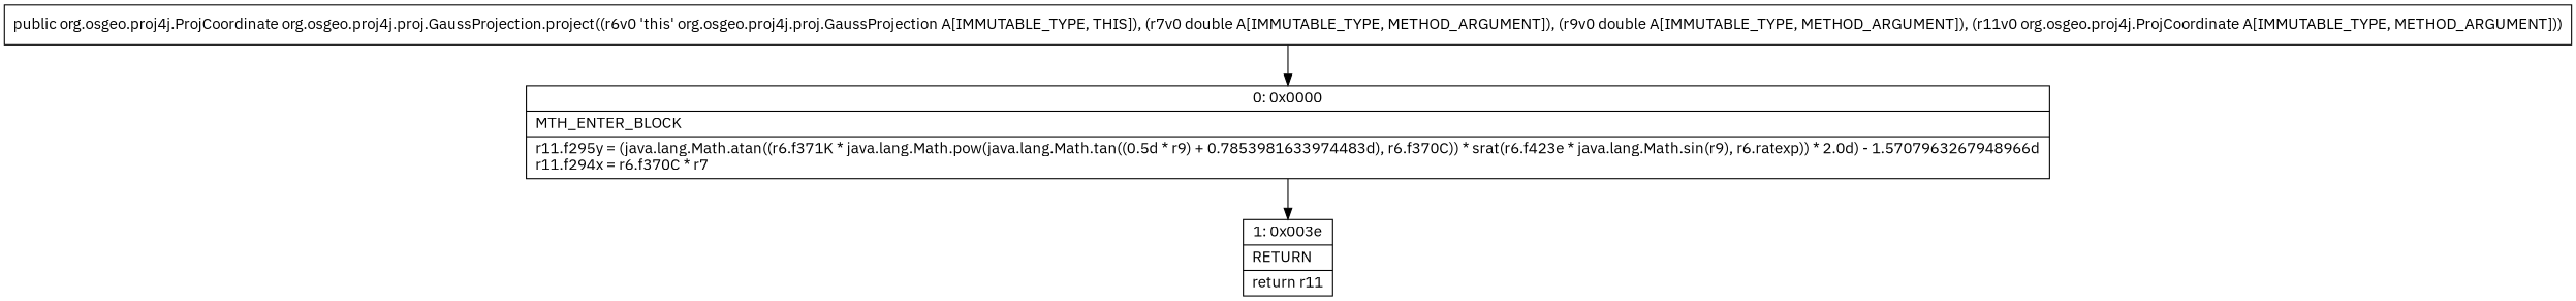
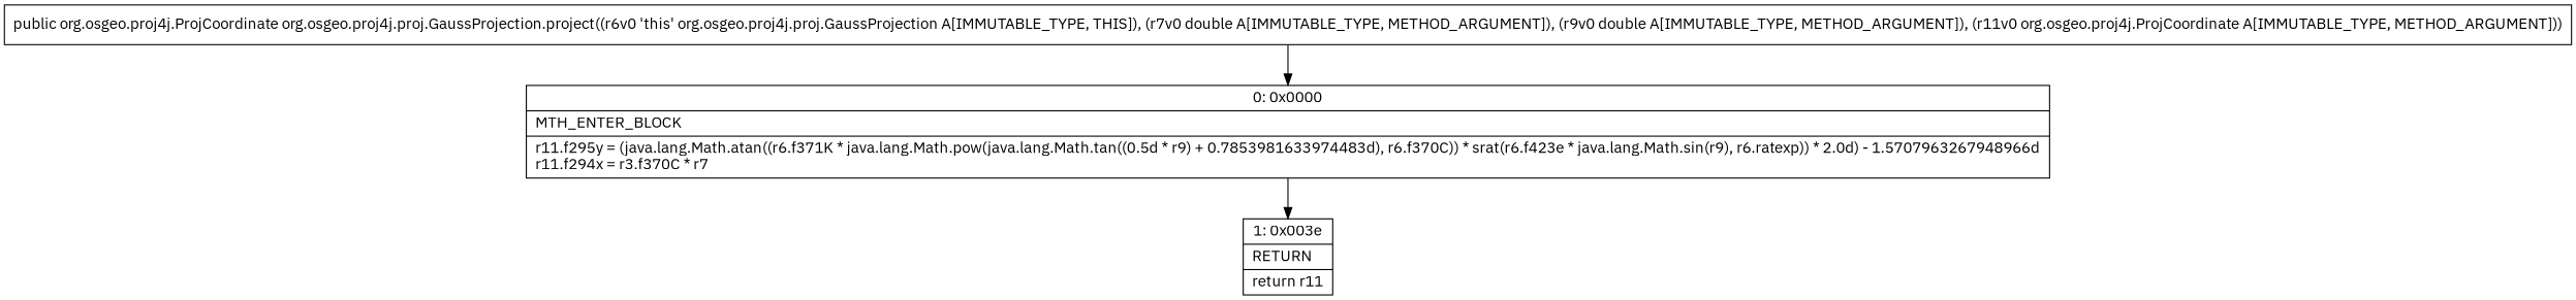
  digraph {
    fontname="IBM Plex Sans"
    node [shape=record fontname="IBM Plex Sans"]
    edge [fontname="IBM Plex Sans"]
-   n1 [label="{0\:\ 0x0000|MTH_ENTER_BLOCK\l|r11.f295y = (java.lang.Math.atan((r6.f371K * java.lang.Math.pow(java.lang.Math.tan((0.5d * r9) + 0.7853981633974483d), r6.f370C)) * srat(r6.f423e * java.lang.Math.sin(r9), r6.ratexp)) * 2.0d) \- 1.5707963267948966d\lr11.f294x = r6.f370C * r7\l}"]
+   n1 [label="{0\:\ 0x0000|MTH_ENTER_BLOCK\l|r11.f295y = (java.lang.Math.atan((r6.f371K * java.lang.Math.pow(java.lang.Math.tan((0.5d * r9) + 0.7853981633974483d), r6.f370C)) * srat(r6.f423e * java.lang.Math.sin(r9), r6.ratexp)) * 2.0d) \- 1.5707963267948966d\lr11.f294x = r3.f370C * r7\l}"]
    n2 [label="{1\:\ 0x003e|RETURN\l|return r11\l}"]
    n3 [label="{public org.osgeo.proj4j.ProjCoordinate org.osgeo.proj4j.proj.GaussProjection.project((r6v0 'this' org.osgeo.proj4j.proj.GaussProjection A[IMMUTABLE_TYPE, THIS]), (r7v0 double A[IMMUTABLE_TYPE, METHOD_ARGUMENT]), (r9v0 double A[IMMUTABLE_TYPE, METHOD_ARGUMENT]), (r11v0 org.osgeo.proj4j.ProjCoordinate A[IMMUTABLE_TYPE, METHOD_ARGUMENT])) }"]
    n1 -> n2
    n3 -> n1
  }
